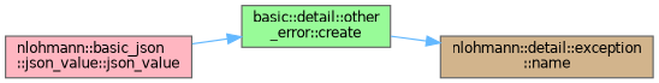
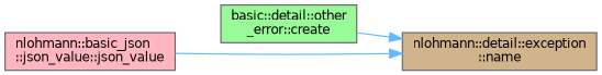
  digraph {
    rankdir=LR
    node [color=grey40 fontname=Helvetica fontsize=10 shape=box style=filled]
    edge [color=steelblue1 fontname=Helvetica fontsize=10 labelfontname=Helvetica labelfontsize=10 style=solid]
    n1 [color=gray40 fillcolor=lightpink fontcolor=black height=0.2 label="nlohmann::basic_json\l::json_value::json_value" width=0.4]
    n2 [fillcolor=palegreen height=0.2 label="basic::detail::other\l_error::create" width=0.4]
    n3 [fillcolor=tan height=0.2 label="nlohmann::detail::exception\l::name" width=0.4]
-   n1 -> n2
+   n1 -> n3
    n2 -> n3
  }
